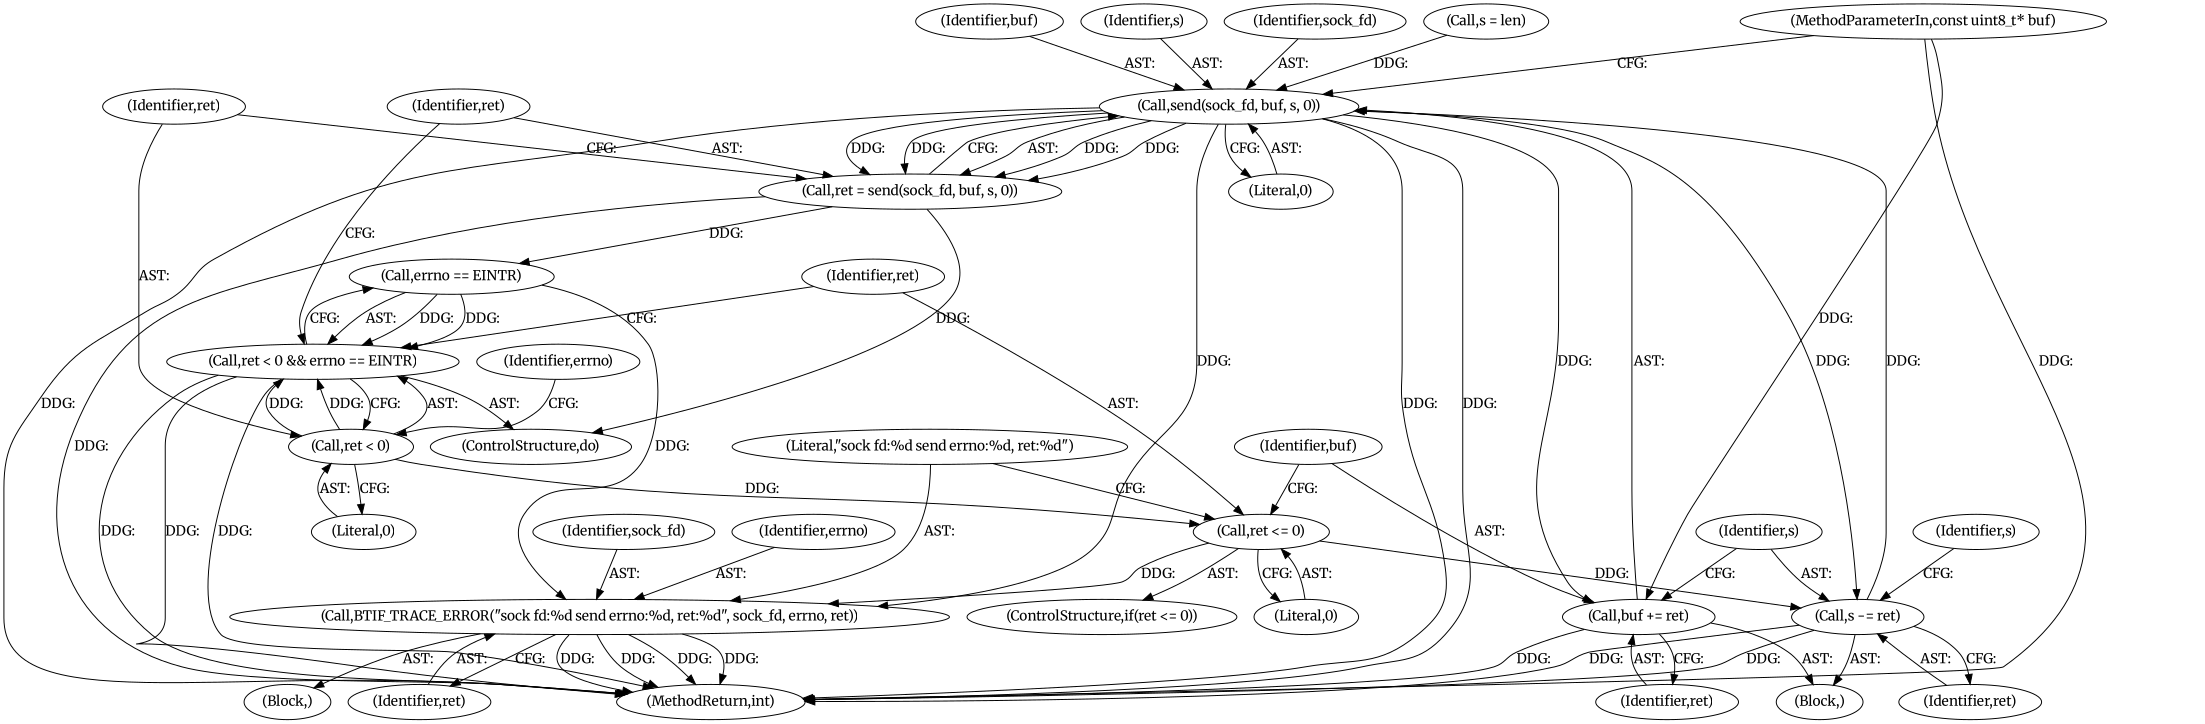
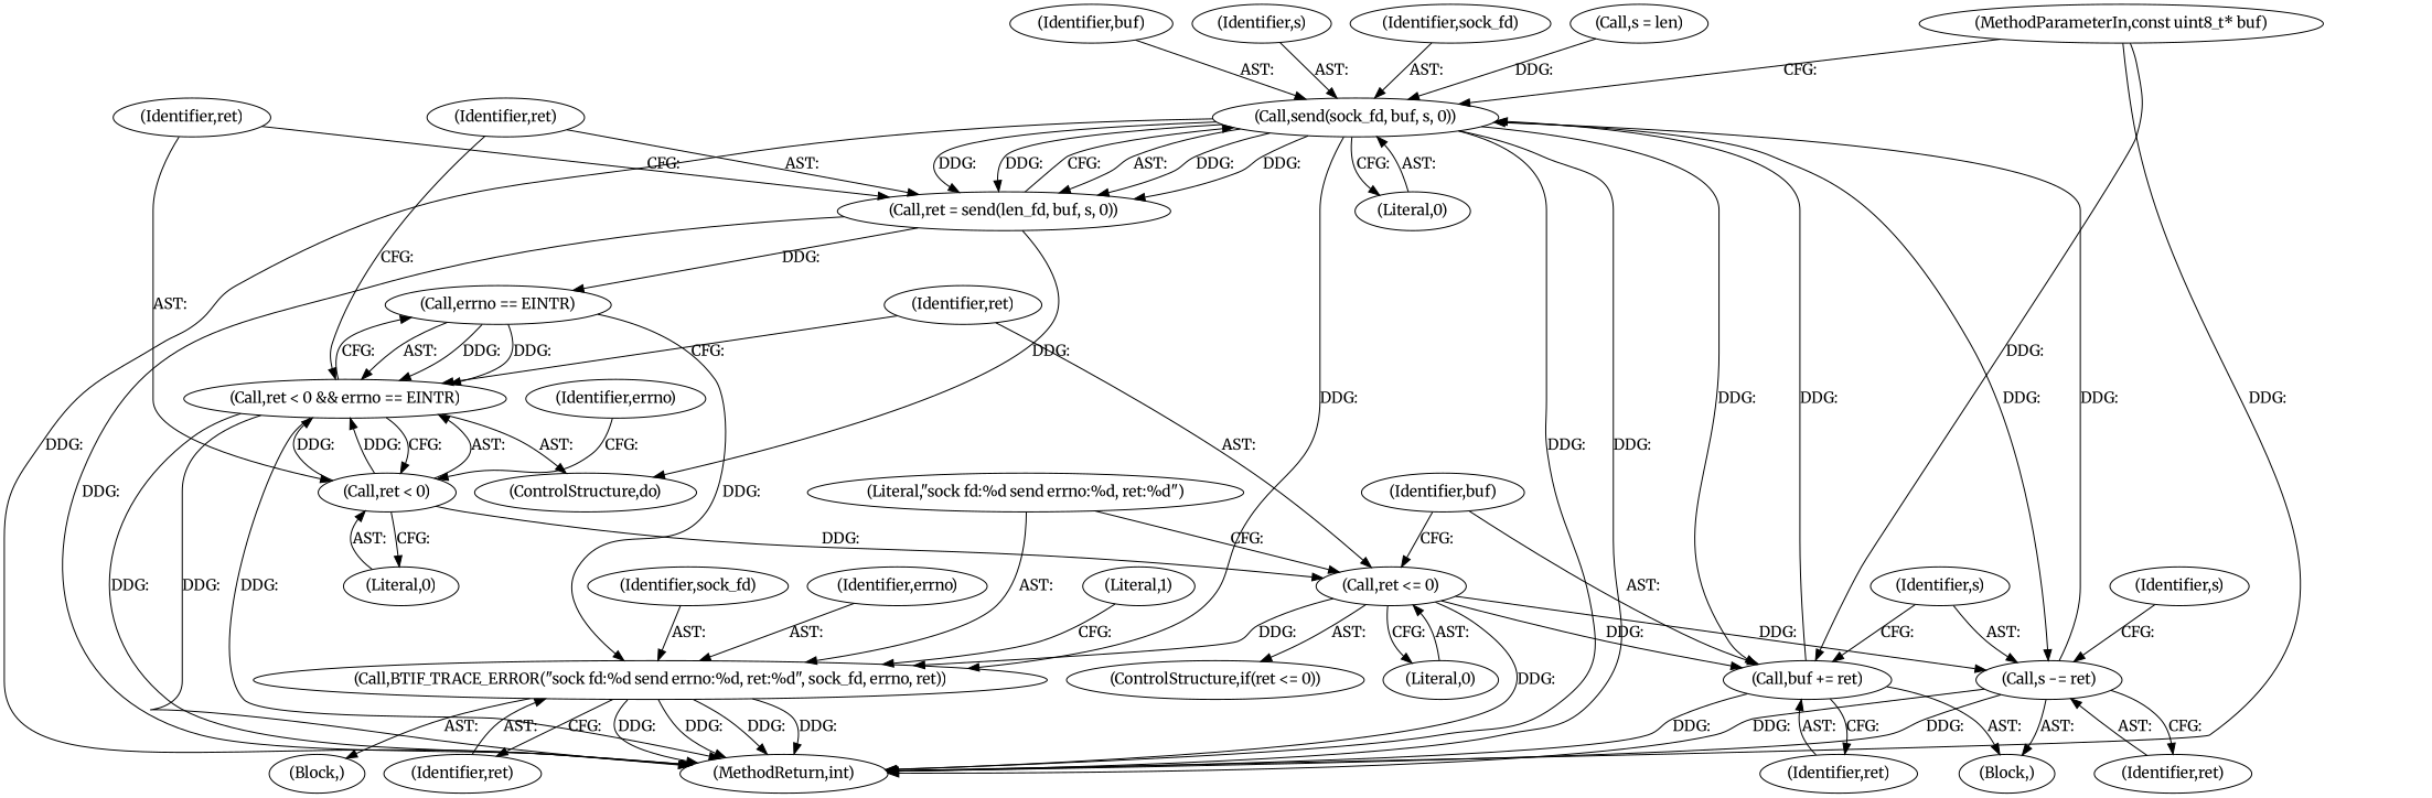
  digraph {
    fontname=Merriweather
    node [fontname=Merriweather]
    edge [fontname=Merriweather]
    n1 [label="(MethodParameterIn,const uint8_t* buf)"]
    n2 [label="(Call,send(sock_fd, buf, s, 0))"]
    n3 [label="(Call,buf += ret)"]
    n4 [label="(MethodReturn,int)"]
-   n5 [label="(Call,ret = send(sock_fd, buf, s, 0))"]
+   n5 [label="(Call,ret = send(len_fd, buf, s, 0))"]
    n6 [label="(Call,BTIF_TRACE_ERROR(\"sock fd:%d send errno:%d, ret:%d\", sock_fd, errno, ret))"]
    n7 [label="(Call,s -= ret)"]
    n8 [label="(Literal,0)"]
    n9 [label="(Identifier,ret)"]
    n10 [label="(Block,)"]
    n11 [label="(ControlStructure,do)"]
    n12 [label="(Call,errno == EINTR)"]
    n13 [label="(Identifier,ret)"]
    n14 [label="(Block,)"]
    n15 [label="(Identifier,ret)"]
    n16 [label="(Call,ret < 0)"]
    n17 [label="(Call,ret < 0 && errno == EINTR)"]
    n18 [label="(Call,ret <= 0)"]
    n19 [label="(Literal,0)"]
    n20 [label="(ControlStructure,if(ret <= 0))"]
    n21 [label="(Literal,0)"]
    n22 [label="(Literal,\"sock fd:%d send errno:%d, ret:%d\")"]
    n23 [label="(Identifier,buf)"]
    n24 [label="(Identifier,ret)"]
    n25 [label="(Identifier,ret)"]
    n26 [label="(Identifier,s)"]
    n27 [label="(Identifier,buf)"]
+   n28 [label="(Literal,1)"]
    n29 [label="(Identifier,s)"]
    n30 [label="(Identifier,errno)"]
    n31 [label="(Identifier,ret)"]
    n32 [label="(Identifier,sock_fd)"]
    n33 [label="(Identifier,sock_fd)"]
    n34 [label="(Call,s = len)"]
    n35 [label="(Identifier,s)"]
    n36 [label="(Identifier,errno)"]
    n1 -> n2 [label="CFG: "]
    n1 -> n3 [label="DDG: "]
    n1 -> n4 [label="DDG: "]
    n2 -> n3 [label="DDG: "]
    n2 -> n4 [label="DDG: "]
    n2 -> n4 [label="DDG: "]
    n2 -> n4 [label="DDG: "]
    n2 -> n5 [label="AST: "]
    n2 -> n5 [label="DDG: "]
    n2 -> n5 [label="DDG: "]
    n2 -> n5 [label="DDG: "]
    n2 -> n5 [label="DDG: "]
    n2 -> n6 [label="DDG: "]
    n2 -> n7 [label="DDG: "]
    n2 -> n8 [label="CFG: "]
-   n3 -> n2 [label="AST: "]
+   n3 -> n2 [label="DDG: "]
    n3 -> n4 [label="DDG: "]
    n3 -> n9 [label="CFG: "]
    n3 -> n10 [label="AST: "]
    n5 -> n2 [label="CFG: "]
    n5 -> n4 [label="DDG: "]
    n5 -> n11 [label="DDG: "]
    n5 -> n12 [label="DDG: "]
    n6 -> n4 [label="DDG: "]
    n6 -> n4 [label="DDG: "]
    n6 -> n4 [label="DDG: "]
    n6 -> n4 [label="DDG: "]
    n6 -> n13 [label="CFG: "]
    n6 -> n14 [label="AST: "]
    n7 -> n2 [label="DDG: "]
    n7 -> n4 [label="DDG: "]
    n7 -> n4 [label="DDG: "]
    n7 -> n10 [label="AST: "]
    n7 -> n15 [label="CFG: "]
    n8 -> n2 [label="AST: "]
    n9 -> n3 [label="AST: "]
    n12 -> n6 [label="DDG: "]
    n12 -> n17 [label="AST: "]
    n12 -> n17 [label="DDG: "]
    n12 -> n17 [label="DDG: "]
    n13 -> n6 [label="AST: "]
    n15 -> n7 [label="AST: "]
    n16 -> n17 [label="AST: "]
    n16 -> n17 [label="DDG: "]
    n16 -> n17 [label="DDG: "]
    n16 -> n18 [label="DDG: "]
    n16 -> n19 [label="CFG: "]
    n17 -> n4 [label="DDG: "]
    n17 -> n4 [label="DDG: "]
    n17 -> n4 [label="DDG: "]
    n17 -> n11 [label="AST: "]
    n17 -> n12 [label="CFG: "]
    n17 -> n16 [label="CFG: "]
+   n18 -> n3 [label="DDG: "]
+   n18 -> n4 [label="DDG: "]
    n18 -> n6 [label="DDG: "]
    n18 -> n7 [label="DDG: "]
    n18 -> n20 [label="AST: "]
    n18 -> n21 [label="CFG: "]
    n19 -> n16 [label="AST: "]
    n21 -> n18 [label="AST: "]
    n22 -> n6 [label="AST: "]
    n22 -> n18 [label="CFG: "]
    n23 -> n2 [label="AST: "]
    n24 -> n5 [label="CFG: "]
    n24 -> n16 [label="AST: "]
    n25 -> n5 [label="AST: "]
    n25 -> n17 [label="CFG: "]
    n26 -> n2 [label="AST: "]
    n27 -> n3 [label="AST: "]
    n27 -> n18 [label="CFG: "]
+   n28 -> n6 [label="CFG: "]
    n29 -> n3 [label="CFG: "]
    n29 -> n7 [label="AST: "]
    n30 -> n16 [label="CFG: "]
    n31 -> n17 [label="CFG: "]
    n31 -> n18 [label="AST: "]
    n32 -> n2 [label="AST: "]
    n33 -> n6 [label="AST: "]
    n34 -> n2 [label="DDG: "]
    n35 -> n7 [label="CFG: "]
    n36 -> n6 [label="AST: "]
  }
